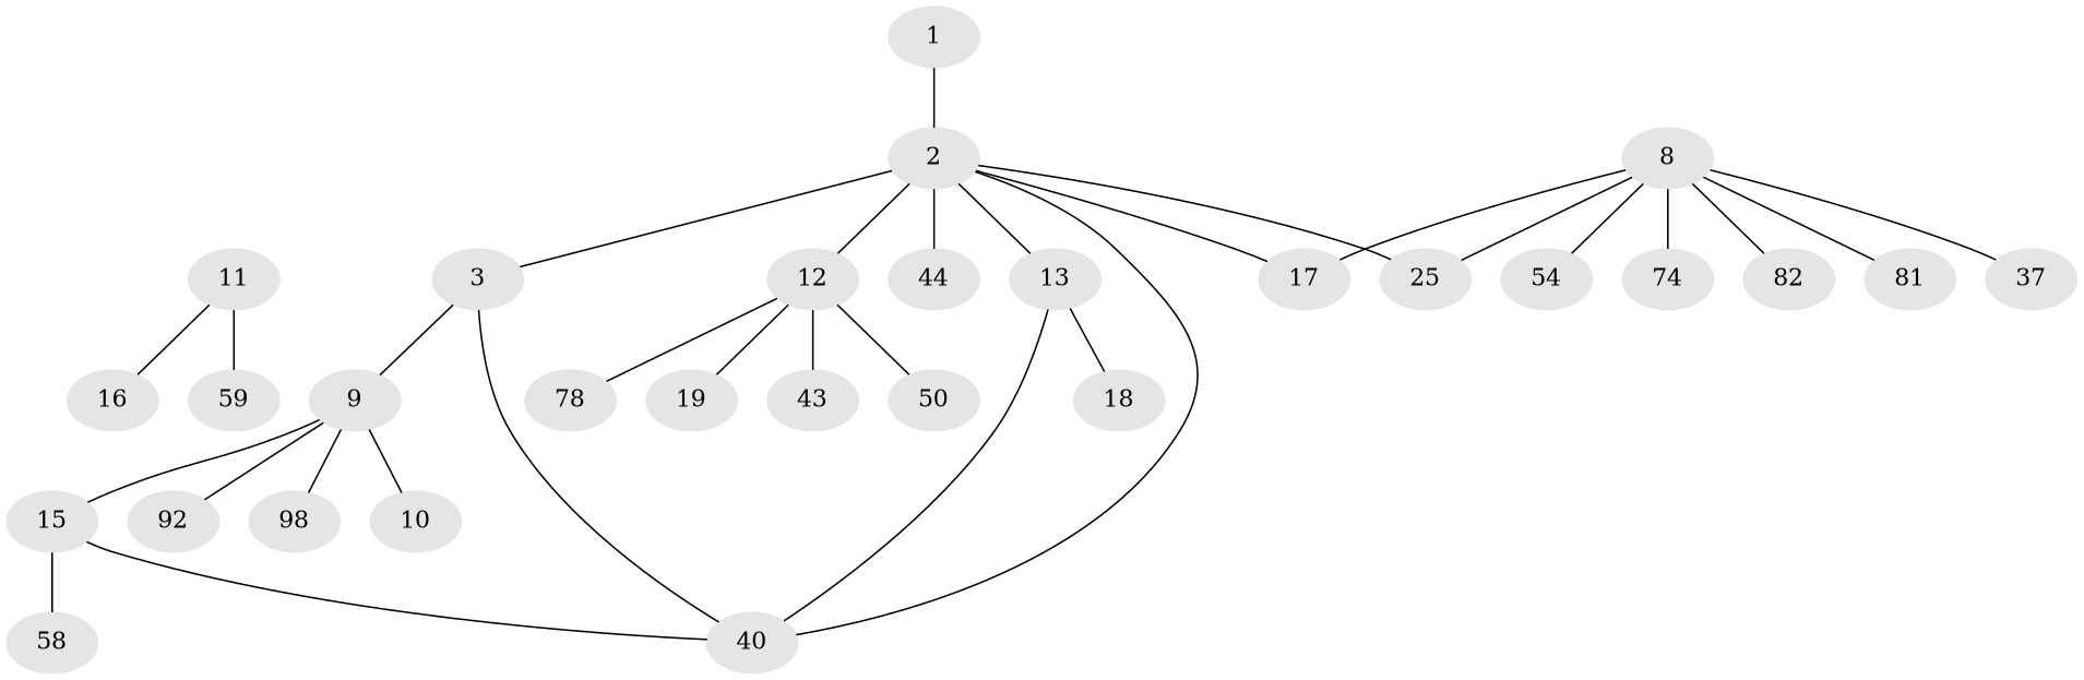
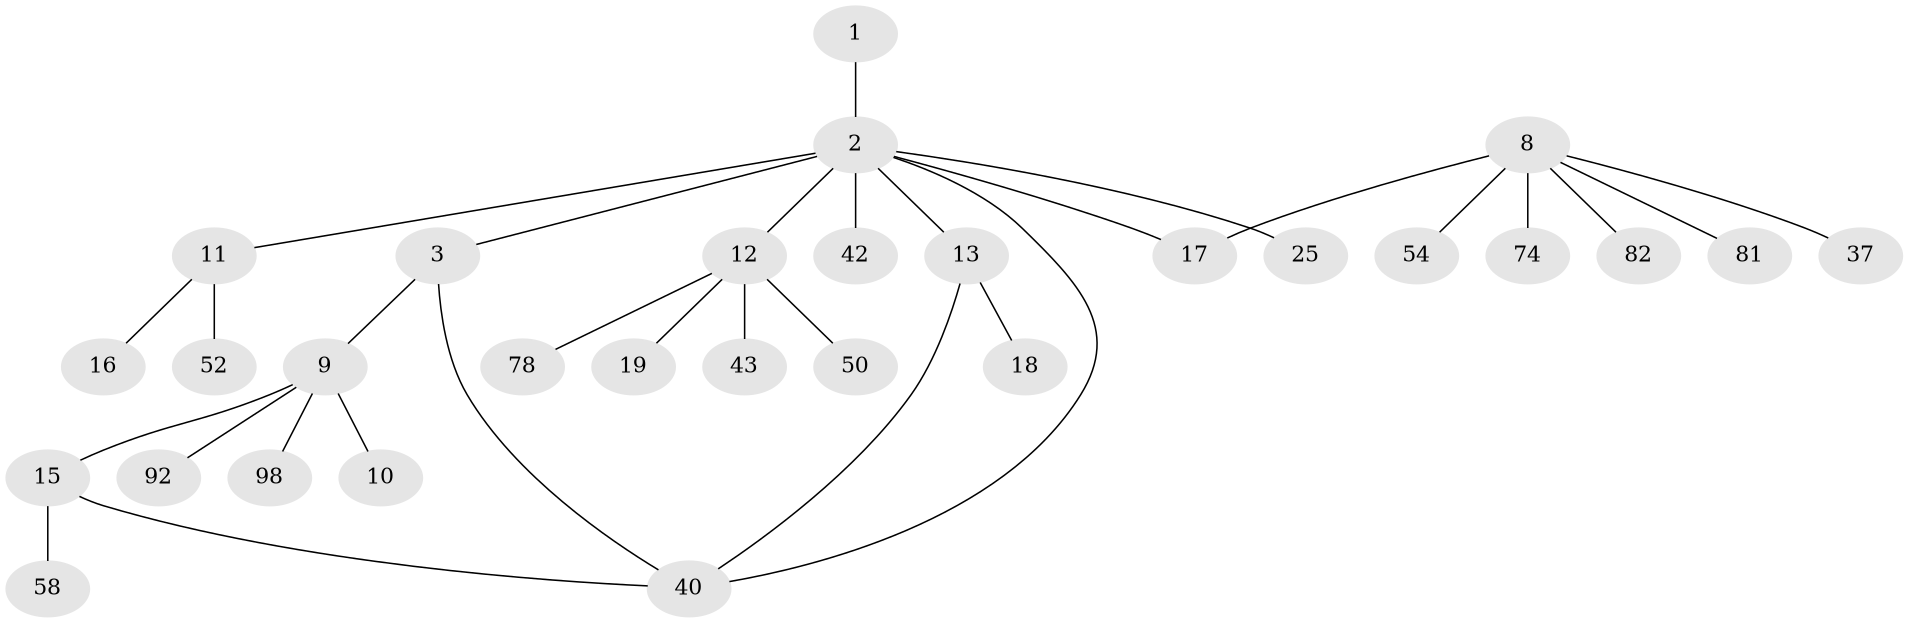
  graph {
    node [color=gray90 style=filled]
    1 [super="+35+34+45+79+103+32"]
    2 [super="+7+4+46+5+69+90+91+100+39+23+31+21"]
    3 [super="+93+14"]
    11 [super="+88+96"]
    12
    13
    17 [super="+77"]
    25 [super="+72+107+85+28+27+42"]
    40 [super="+41+102+73+97+57"]
-   44 [super="+89"]
+   44 [super="+89" label=42]
    9
-   52 [label=59]
+   52
    16
    19 [super="+36"]
    43
    50
    78
    18
    10
    15 [super="+29+30+63+64+75"]
    92
    98
    8
    37 [super="+87+59"]
    54 [super="+101+83"]
    74
    n27 [label=82]
    81
    58
    1 -- 2
    2 -- 3
+   2 -- 11
    2 -- 12 [weight=2]
    2 -- 13
    2 -- 17
    2 -- 25
    2 -- 40
    2 -- 44
    3 -- 40
    3 -- 9
    11 -- 52
    11 -- 16
    12 -- 19
    12 -- 43
    12 -- 50
    12 -- 78
    13 -- 40
    13 -- 18
    9 -- 10
    9 -- 15
    9 -- 92
    9 -- 98
    15 -- 40
    15 -- 58
    8 -- 17
-   8 -- 25
    8 -- 37
    8 -- 54
    8 -- 74
    8 -- n27
    8 -- 81
  }
